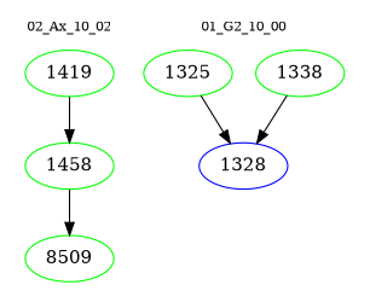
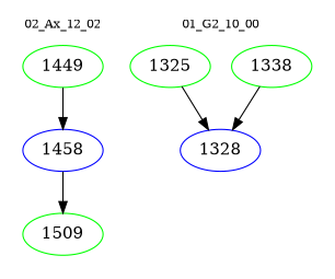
  digraph {
    node [color=green]
    edge [color=black]
-   n1 [label=1419]
-   n2 [label=1458]
-   n3 [label=8509]
+   n1 [label=1449]
+   n2 [color=blue label=1458]
+   n3 [label=1509]
    n4 [label=1338]
    n5 [color=blue label=1328]
    n6 [label=1325]
    subgraph cluster_1 {
      color=white
      fontsize=10
-     label="02_Ax_10_02"
+     label="02_Ax_12_02"
      n1
      n2
      n3
    }
    subgraph cluster_2 {
      color=white
      fontsize=10
      label="01_G2_10_00"
      n4
      n5
      n6
    }
    n1 -> n2
    n2 -> n3
    n4 -> n5
    n6 -> n5
  }
